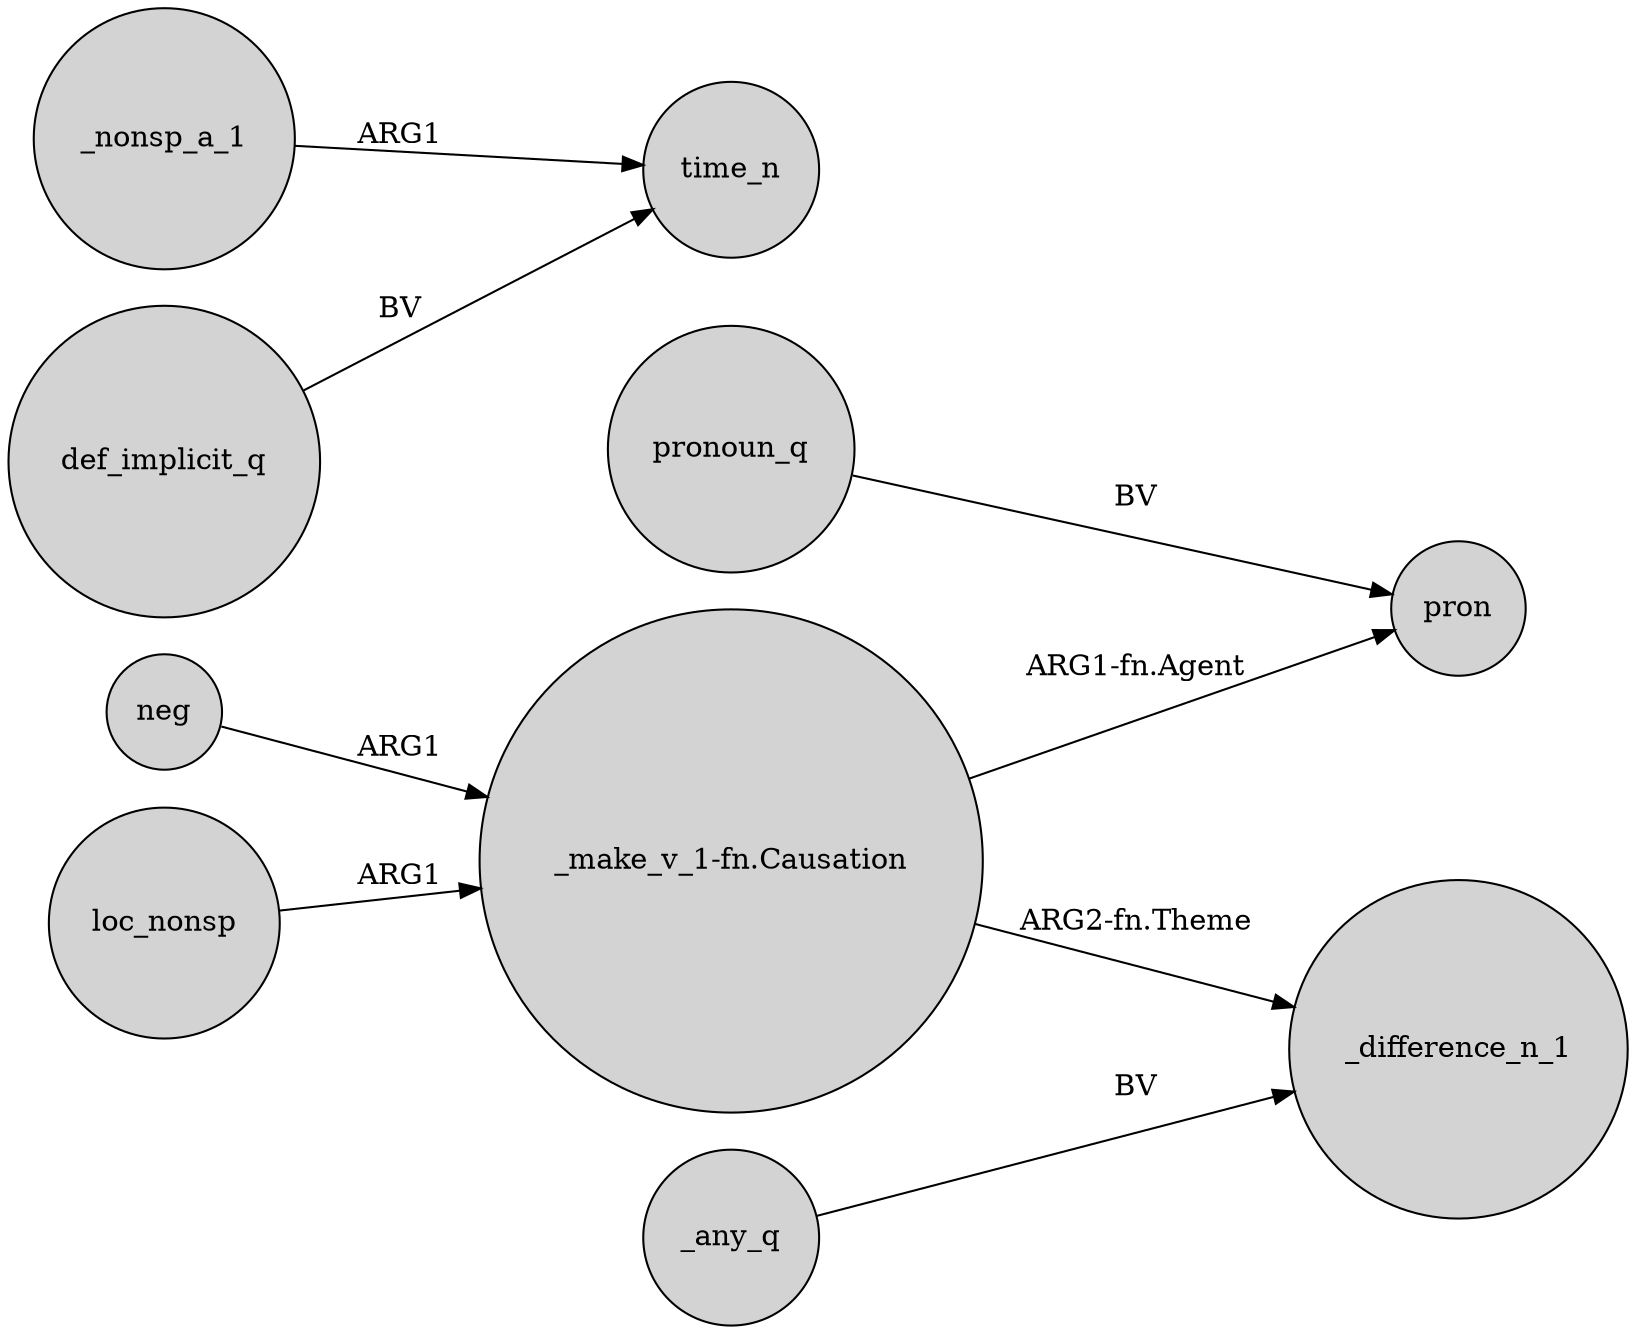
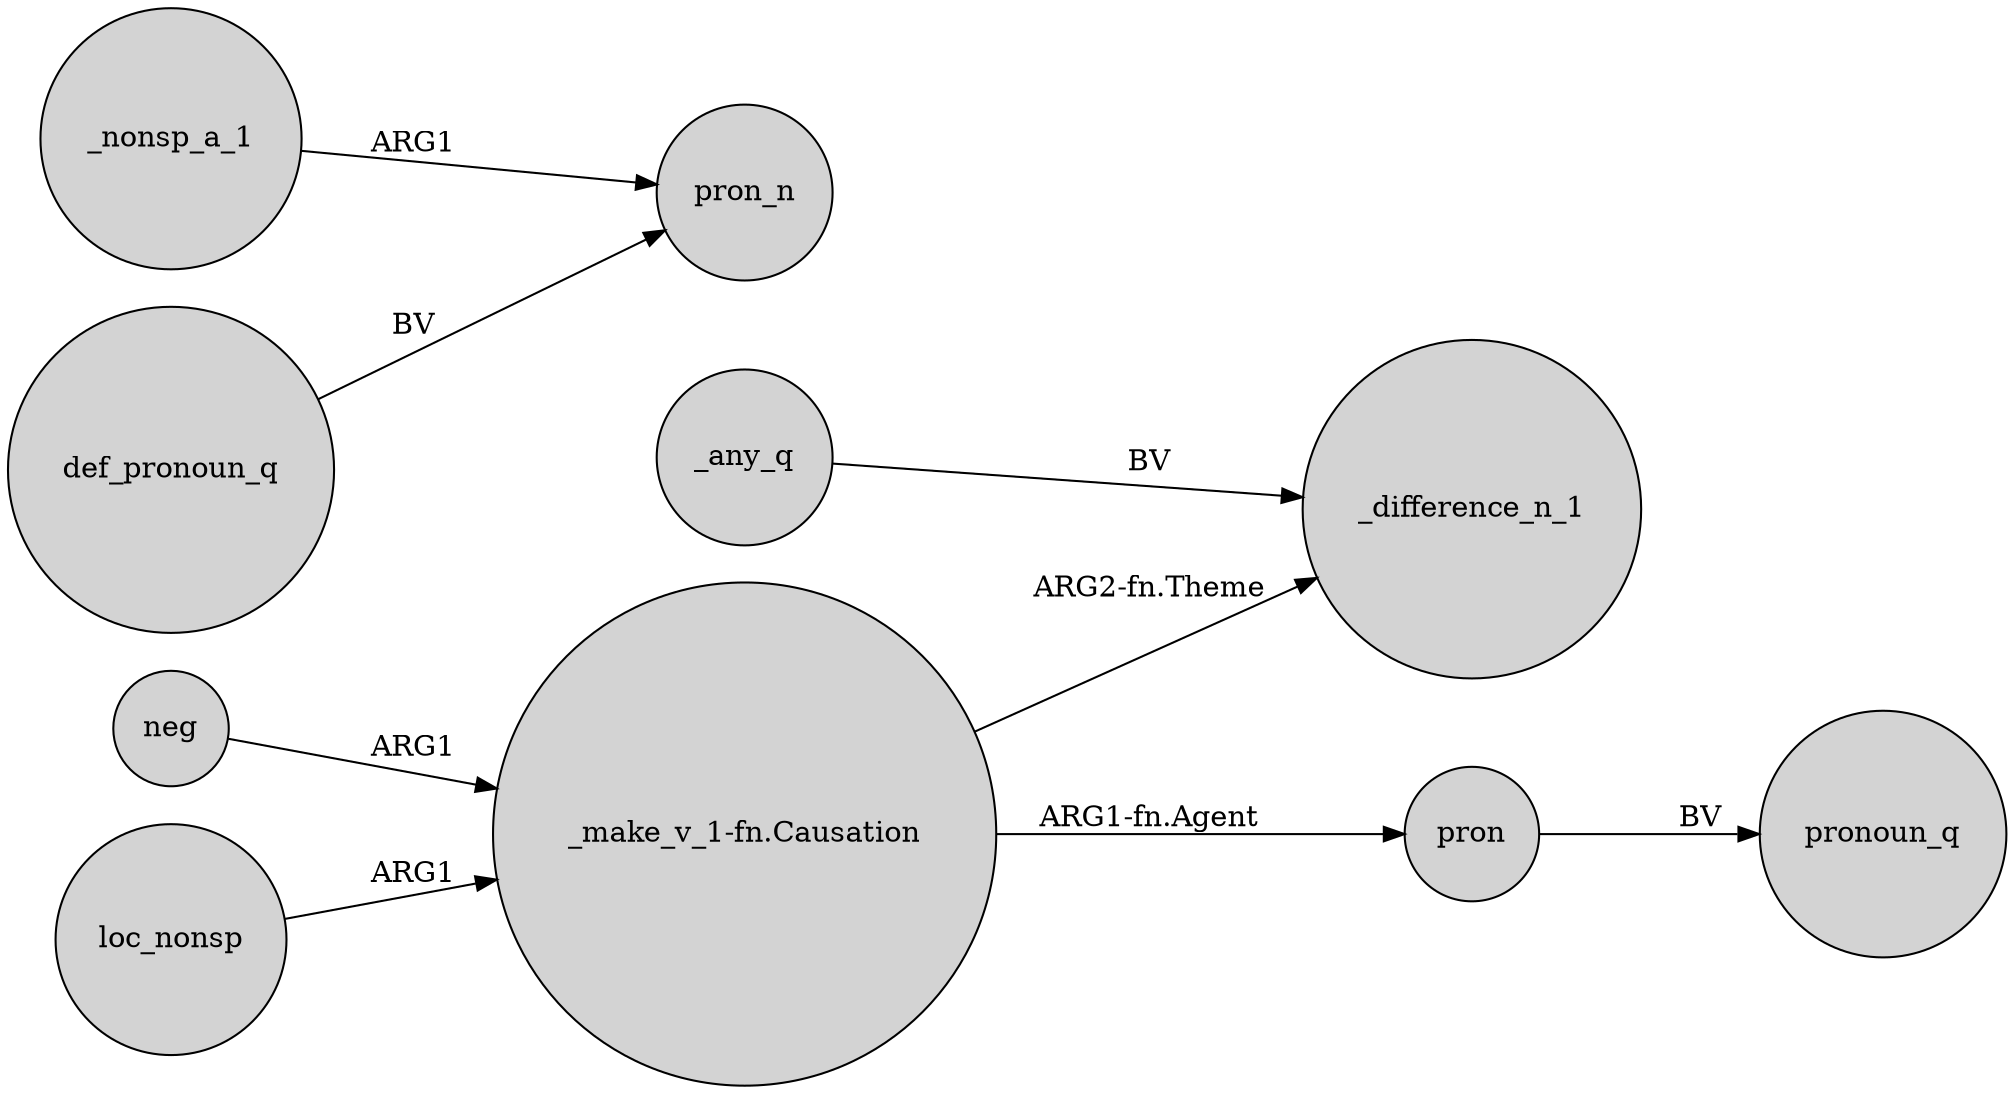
  digraph {
    rankdir=LR
    node [shape=circle style=filled]
    "_make_v_1-fn.Causation"
    pron
    _difference_n_1
    neg
    _any_q
    n6 [label=_nonsp_a_1]
-   time_n
+   time_n [label=pron_n]
    loc_nonsp
-   def_implicit_q
+   def_implicit_q [label=def_pronoun_q]
    pronoun_q
    "_make_v_1-fn.Causation" -> pron [label="ARG1-fn.Agent"]
    "_make_v_1-fn.Causation" -> _difference_n_1 [label="ARG2-fn.Theme"]
    neg -> "_make_v_1-fn.Causation" [label=ARG1]
    _any_q -> _difference_n_1 [label=BV]
    n6 -> time_n [label=ARG1]
    loc_nonsp -> "_make_v_1-fn.Causation" [label=ARG1]
    def_implicit_q -> time_n [label=BV]
-   pronoun_q -> pron [label=BV]
+   pron -> pronoun_q [label=BV]
  }
